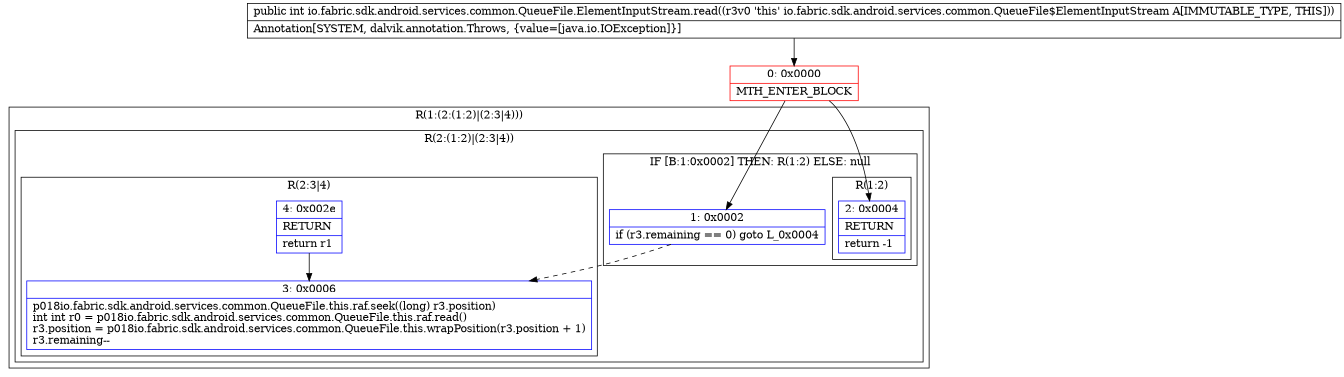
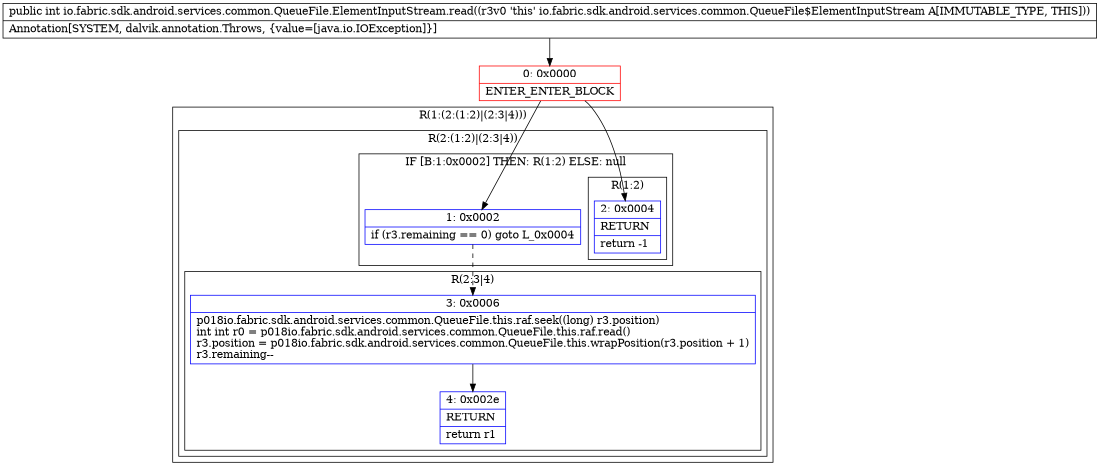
  digraph {
    node [color=blue shape=record]
    n1 [label="{2\:\ 0x0004|RETURN\l|return \-1\l}"]
    n2 [label="{1\:\ 0x0002|if (r3.remaining == 0) goto L_0x0004\l}"]
    n3 [label="{3\:\ 0x0006|p018io.fabric.sdk.android.services.common.QueueFile.this.raf.seek((long) r3.position)\lint int r0 = p018io.fabric.sdk.android.services.common.QueueFile.this.raf.read()\lr3.position = p018io.fabric.sdk.android.services.common.QueueFile.this.wrapPosition(r3.position + 1)\lr3.remaining\-\-\l}"]
    n4 [label="{4\:\ 0x002e|RETURN\l|return r1\l}"]
-   n5 [color=red label="{0\:\ 0x0000|MTH_ENTER_BLOCK\l}"]
+   n5 [color=red label="{0\:\ 0x0000|ENTER_ENTER_BLOCK\l}"]
    n6 [label="{public int io.fabric.sdk.android.services.common.QueueFile.ElementInputStream.read((r3v0 'this' io.fabric.sdk.android.services.common.QueueFile$ElementInputStream A[IMMUTABLE_TYPE, THIS]))  | Annotation[SYSTEM, dalvik.annotation.Throws, \{value=[java.io.IOException]\}]\l}" color=""]
    subgraph cluster_1 {
      label="R(1:(2:(1:2)|(2:3|4)))"
      subgraph cluster_2 {
        label="R(2:(1:2)|(2:3|4))"
        subgraph cluster_3 {
          label="IF [B:1:0x0002] THEN: R(1:2) ELSE: null"
          n2
          subgraph cluster_4 {
            label="R(1:2)"
            n1
          }
        }
        subgraph cluster_5 {
          label="R(2:3|4)"
          n3
          n4
        }
      }
    }
    n2 -> n3 [style=dashed]
-   n4 -> n3
+   n3 -> n4
    n5 -> n1
    n5 -> n2
    n6 -> n5
  }
